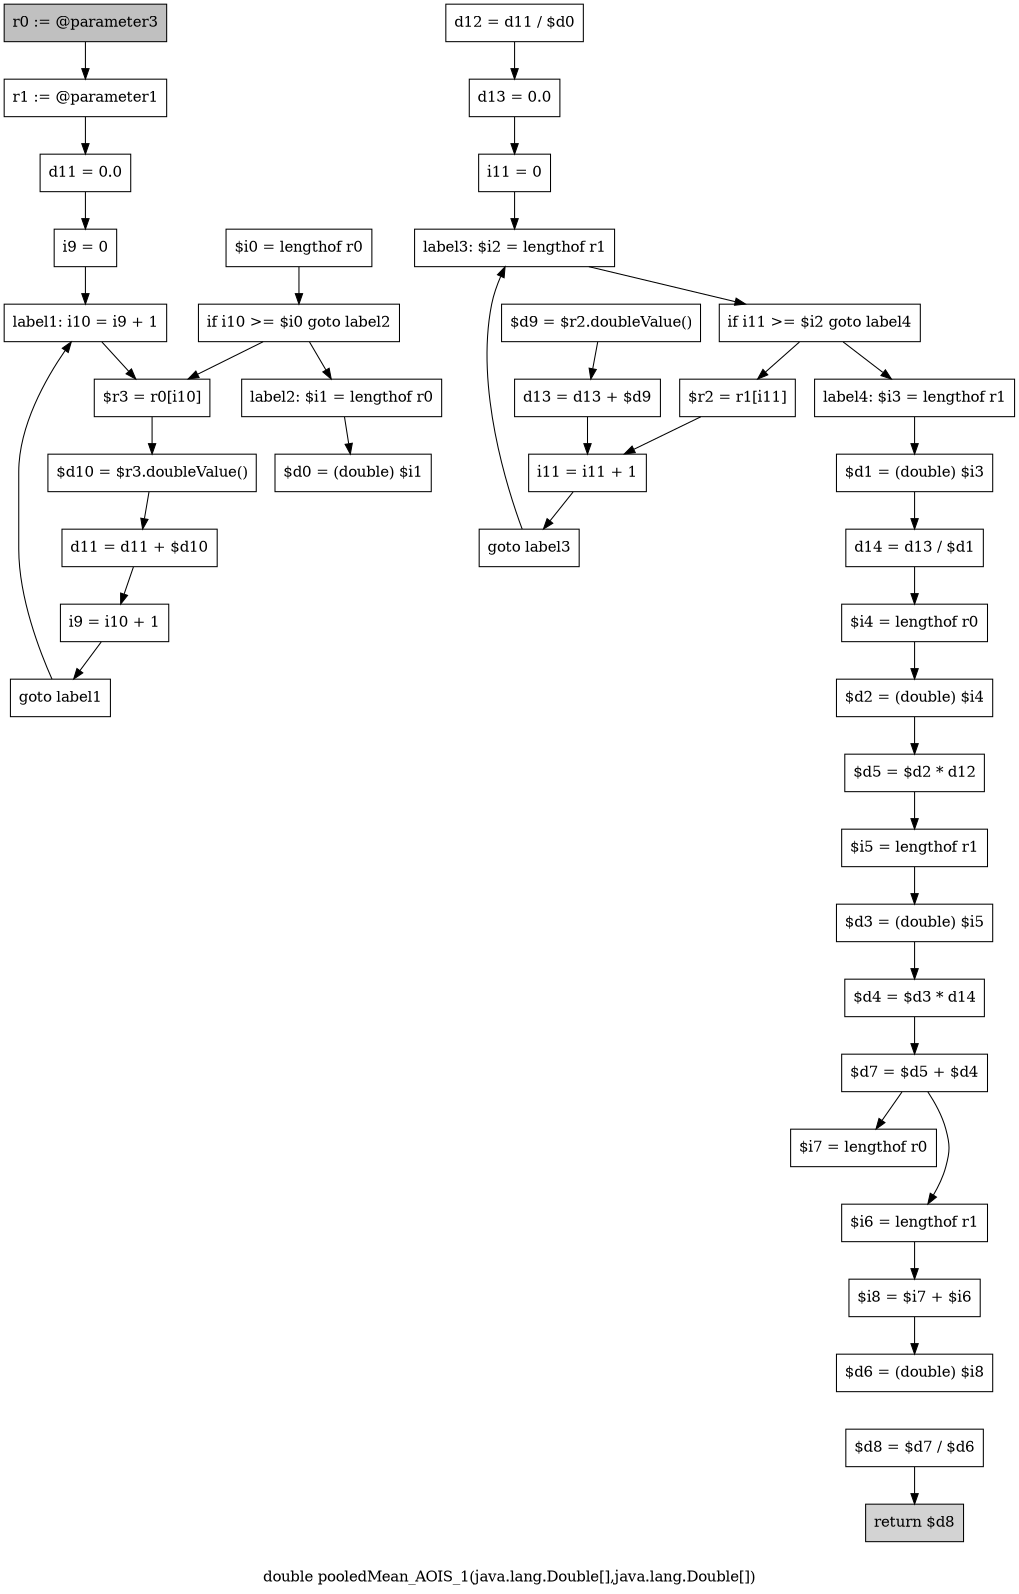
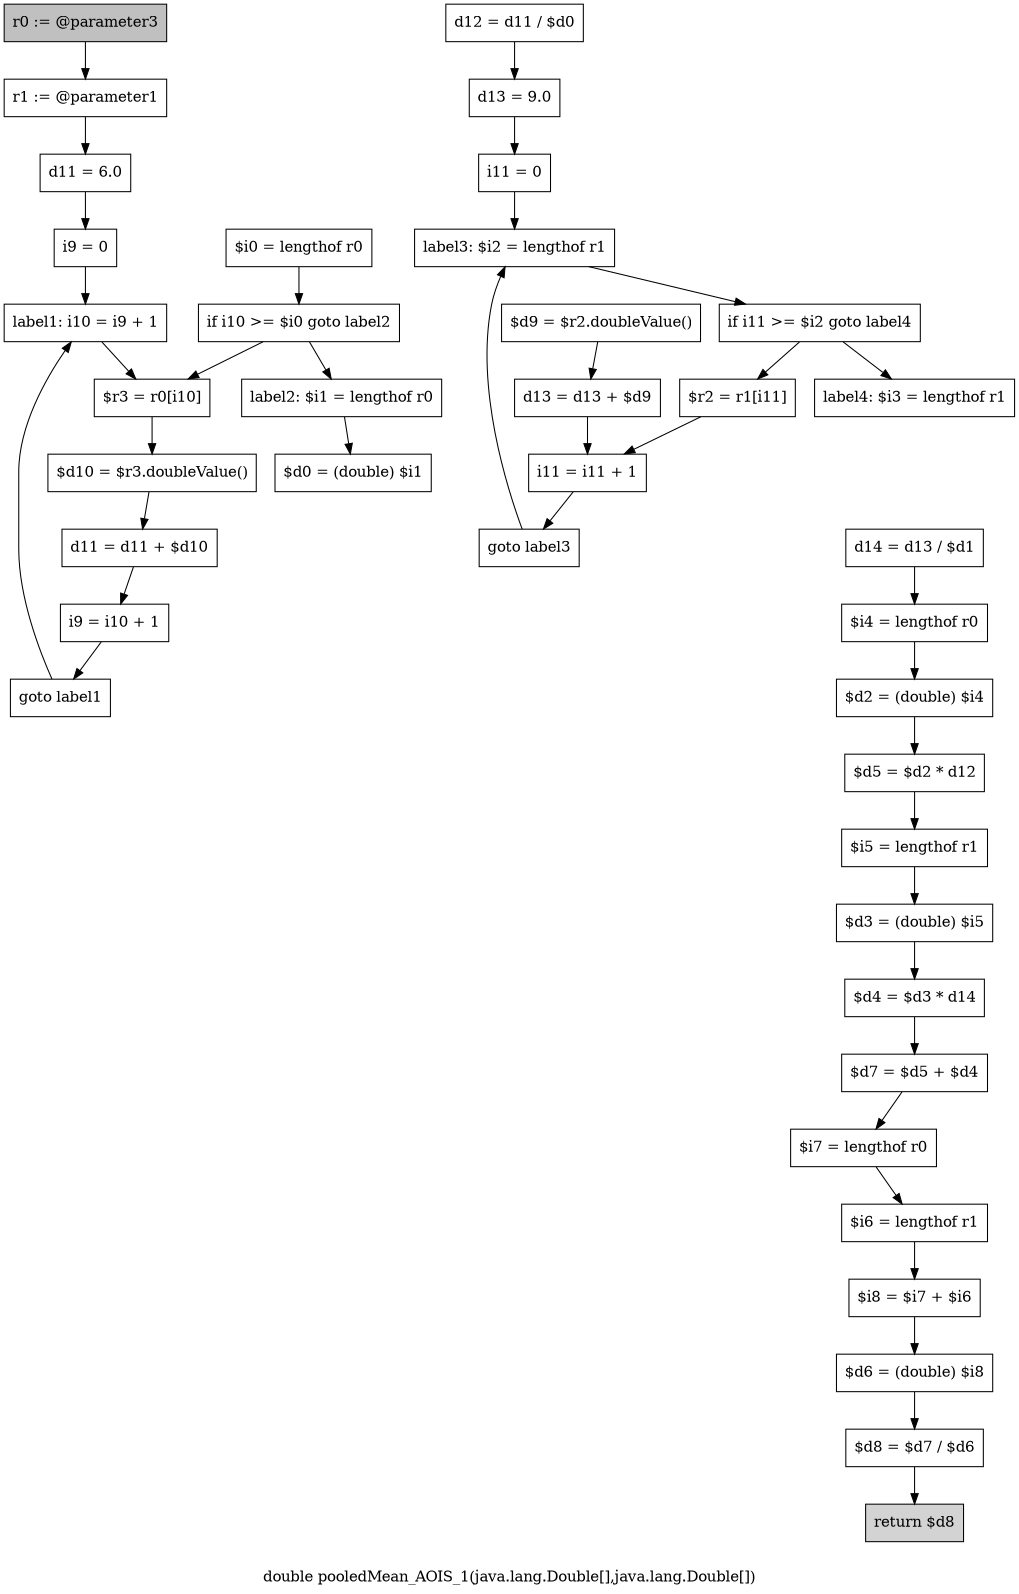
  digraph {
    label="double pooledMean_AOIS_1(java.lang.Double[],java.lang.Double[])"
    node [shape=box]
    n1 [fillcolor=gray label="r0 := @parameter3" style=filled]
    n2 [label="r1 := @parameter1"]
-   n3 [label="d11 = 0.0"]
+   n3 [label="d11 = 6.0"]
    n4 [label="i9 = 0"]
    n5 [label="label1: i10 = i9 + 1"]
    n6 [label="$r3 = r0[i10]"]
    n7 [label="$i0 = lengthof r0"]
    n8 [label="if i10 >= $i0 goto label2"]
    n9 [label="label2: $i1 = lengthof r0"]
    n10 [label="$d10 = $r3.doubleValue()"]
    n11 [label="$d0 = (double) $i1"]
    n12 [label="d11 = d11 + $d10"]
    n13 [label="i9 = i10 + 1"]
    n14 [label="goto label1"]
    n15 [label="d12 = d11 / $d0"]
-   n16 [label="d13 = 0.0"]
+   n16 [label="d13 = 9.0"]
    n17 [label="i11 = 0"]
    n18 [label="label3: $i2 = lengthof r1"]
    n19 [label="if i11 >= $i2 goto label4"]
    n20 [label="$r2 = r1[i11]"]
    n21 [label="label4: $i3 = lengthof r1"]
    n22 [label="i11 = i11 + 1"]
-   n23 [label="$d1 = (double) $i3"]
    n24 [label="$d9 = $r2.doubleValue()"]
    n25 [label="d13 = d13 + $d9"]
    n26 [label="d14 = d13 / $d1"]
    n27 [label="goto label3"]
    n28 [label="$i4 = lengthof r0"]
    n29 [label="$d2 = (double) $i4"]
    n30 [label="$d5 = $d2 * d12"]
    n31 [label="$i5 = lengthof r1"]
    n32 [label="$d3 = (double) $i5"]
    n33 [label="$d4 = $d3 * d14"]
    n34 [label="$d7 = $d5 + $d4"]
    n35 [label="$i7 = lengthof r0"]
    n36 [label="$i6 = lengthof r1"]
    n37 [label="$i8 = $i7 + $i6"]
    n38 [label="$d6 = (double) $i8"]
    n39 [label="$d8 = $d7 / $d6"]
    n40 [fillcolor=lightgray label="return $d8" style=filled]
    n1 -> n2
    n2 -> n3
    n3 -> n4
    n4 -> n5
    n5 -> n6
    n6 -> n10
    n7 -> n8
    n8 -> n6
    n8 -> n9
    n9 -> n11
    n10 -> n12
    n12 -> n13
    n13 -> n14
    n14 -> n5
    n15 -> n16
    n16 -> n17
    n17 -> n18
    n18 -> n19
    n19 -> n20
    n19 -> n21
    n20 -> n22
-   n21 -> n23
    n22 -> n27
-   n23 -> n26
    n24 -> n25
    n25 -> n22
    n26 -> n28
    n27 -> n18
    n28 -> n29
    n29 -> n30
    n30 -> n31
    n31 -> n32
    n32 -> n33
    n33 -> n34
    n34 -> n35
-   n34 -> n36
+   n35 -> n36
    n36 -> n37
    n37 -> n38
+   n38 -> n39
    n39 -> n40
  }
